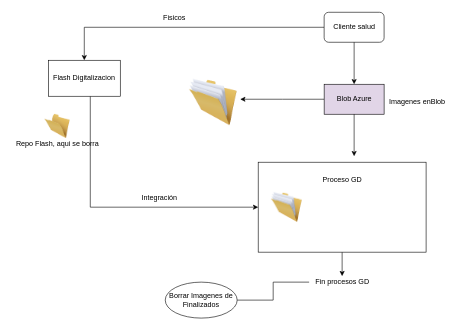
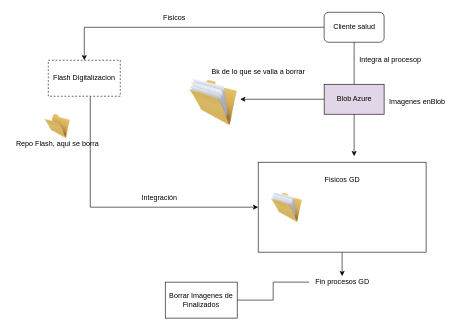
  <mxCell id="0" />
  <mxCell id="1" parent="0" />
  <mxCell id="2" value="" style="edgeStyle=orthogonalEdgeStyle;rounded=0;orthogonalLoop=1;jettySize=auto;html=1;" edge="1" parent="1" source="3"><mxGeometry relative="1" as="geometry"><mxPoint x="400" y="165" as="targetPoint" /></mxGeometry></mxCell>
  <mxCell id="3" value="Blob Azure" style="html=1;dashed=0;whitespace=wrap;fillColor=#e1d5e7;" vertex="1" parent="1"><mxGeometry x="540" y="140" width="100" height="50" as="geometry" /></mxCell>
  <mxCell id="4" style="edgeStyle=orthogonalEdgeStyle;rounded=0;orthogonalLoop=1;jettySize=auto;html=1;" edge="1" parent="1" source="5" target="16"><mxGeometry relative="1" as="geometry"><mxPoint x="140" y="70" as="targetPoint" /></mxGeometry></mxCell>
  <mxCell id="5" value="Cliente salud" style="html=1;dashed=0;whitespace=wrap;rounded=1;" vertex="1" parent="1"><mxGeometry x="540" y="20" width="100" height="50" as="geometry" /></mxCell>
- <mxCell id="6" value="" style="endArrow=classic;html=1;exitX=0.5;exitY=1;exitDx=0;exitDy=0;entryX=0.5;entryY=0;entryDx=0;entryDy=0;" edge="1" parent="1" source="5" target="3"><mxGeometry width="50" height="50" relative="1" as="geometry"><mxPoint x="380" y="210" as="sourcePoint" /><mxPoint x="430" y="160" as="targetPoint" /></mxGeometry></mxCell>
+ <mxCell id="6" value="" style="endArrow=none;html=1;exitX=0.5;exitY=1;exitDx=0;exitDy=0;entryX=0.5;entryY=0;entryDx=0;entryDy=0;" edge="1" parent="1" source="5" target="3"><mxGeometry width="50" height="50" relative="1" as="geometry"><mxPoint x="380" y="210" as="sourcePoint" /><mxPoint x="430" y="160" as="targetPoint" /></mxGeometry></mxCell>
  <mxCell id="7" style="edgeStyle=orthogonalEdgeStyle;rounded=0;orthogonalLoop=1;jettySize=auto;html=1;" edge="1" parent="1" source="8" target="14"><mxGeometry relative="1" as="geometry" /></mxCell>
  <mxCell id="8" value="" style="rounded=0;whiteSpace=wrap;html=1;" vertex="1" parent="1"><mxGeometry x="430" y="270" width="280" height="150" as="geometry" /></mxCell>
  <mxCell id="9" value="" style="endArrow=classic;html=1;exitX=0.5;exitY=1;exitDx=0;exitDy=0;" edge="1" parent="1" source="3"><mxGeometry width="50" height="50" relative="1" as="geometry"><mxPoint x="450" y="220" as="sourcePoint" /><mxPoint x="590" y="260" as="targetPoint" /></mxGeometry></mxCell>
+ <mxCell id="10" value="Integra al procesop&lt;br&gt;" style="text;html=1;align=center;verticalAlign=middle;resizable=0;points=[];autosize=1;" vertex="1" parent="1"><mxGeometry x="590" y="90" width="120" height="20" as="geometry" /></mxCell>
  <mxCell id="11" value="Imagenes enBlob" style="text;html=1;align=center;verticalAlign=middle;resizable=0;points=[];autosize=1;" vertex="1" parent="1"><mxGeometry x="640" y="160" width="110" height="20" as="geometry" /></mxCell>
- <mxCell id="12" value="Proceso GD" style="text;html=1;align=center;verticalAlign=middle;resizable=0;points=[];autosize=1;" vertex="1" parent="1"><mxGeometry x="530" y="290" width="80" height="20" as="geometry" /></mxCell>
+ <mxCell id="12" value="Fisicos GD" style="text;html=1;align=center;verticalAlign=middle;resizable=0;points=[];autosize=1;" vertex="1" parent="1"><mxGeometry x="530" y="290" width="80" height="20" as="geometry" /></mxCell>
  <mxCell id="13" style="edgeStyle=orthogonalEdgeStyle;rounded=0;orthogonalLoop=1;jettySize=auto;html=1;entryX=1;entryY=0.5;entryDx=0;entryDy=0;endArrow=none;" edge="1" parent="1" source="14" target="24"><mxGeometry relative="1" as="geometry" /></mxCell>
  <mxCell id="14" value="Fin procesos GD" style="text;html=1;align=center;verticalAlign=middle;resizable=0;points=[];autosize=1;" vertex="1" parent="1"><mxGeometry x="515" y="460" width="110" height="20" as="geometry" /></mxCell>
  <mxCell id="15" style="edgeStyle=orthogonalEdgeStyle;rounded=0;orthogonalLoop=1;jettySize=auto;html=1;entryX=0;entryY=0.5;entryDx=0;entryDy=0;" edge="1" parent="1" source="16" target="8"><mxGeometry relative="1" as="geometry"><mxPoint x="140" y="350" as="targetPoint" /><Array as="points"><mxPoint x="150" y="345" /></Array></mxGeometry></mxCell>
- <mxCell id="16" value="Flash Digitalizacion" style="rounded=0;whiteSpace=wrap;html=1;" vertex="1" parent="1"><mxGeometry x="80" y="100" width="120" height="60" as="geometry" /></mxCell>
+ <mxCell id="16" value="Flash Digitalizacion" style="rounded=0;whiteSpace=wrap;html=1;dashed=1;" vertex="1" parent="1"><mxGeometry x="80" y="100" width="120" height="60" as="geometry" /></mxCell>
  <mxCell id="17" value="Fisicos" style="text;html=1;align=center;verticalAlign=middle;resizable=0;points=[];autosize=1;" vertex="1" parent="1"><mxGeometry x="265" y="20" width="50" height="20" as="geometry" /></mxCell>
  <mxCell id="18" value="Integración" style="text;html=1;align=center;verticalAlign=middle;resizable=0;points=[];autosize=1;" vertex="1" parent="1"><mxGeometry x="230" y="320" width="70" height="20" as="geometry" /></mxCell>
  <mxCell id="19" value="" style="image;html=1;image=img/lib/clip_art/general/Empty_Folder_128x128.png" vertex="1" parent="1"><mxGeometry x="60" y="190" width="70" height="40" as="geometry" /></mxCell>
  <mxCell id="20" value="" style="image;html=1;image=img/lib/clip_art/general/Full_Folder_128x128.png" vertex="1" parent="1"><mxGeometry x="450" y="320" width="55" height="50" as="geometry" /></mxCell>
  <mxCell id="21" value="Repo Flash, aqui se borra" style="text;html=1;align=center;verticalAlign=middle;resizable=0;points=[];autosize=1;" vertex="1" parent="1"><mxGeometry y="230" width="150" height="20" as="geometry" x="20" /></mxCell>
  <mxCell id="22" value="" style="image;html=1;image=img/lib/clip_art/general/Full_Folder_128x128.png" vertex="1" parent="1"><mxGeometry x="315" y="130" width="80" height="80" as="geometry" /></mxCell>
- <mxCell id="24" value="Borrar Imagenes de Finalizados" style="ellipse;whiteSpace=wrap;html=1;" vertex="1" parent="1"><mxGeometry x="275" y="470" width="120" height="60" as="geometry" /></mxCell>
+ <mxCell id="23" value="Bk de lo que se valla a borrar" style="text;html=1;align=center;verticalAlign=middle;resizable=0;points=[];autosize=1;" vertex="1" parent="1"><mxGeometry x="345" y="110" width="170" height="20" as="geometry" /></mxCell>
+ <mxCell id="24" value="Borrar Imagenes de Finalizados" style="whiteSpace=wrap;html=1;" vertex="1" parent="1"><mxGeometry x="275" y="470" width="120" height="60" as="geometry" /></mxCell>
